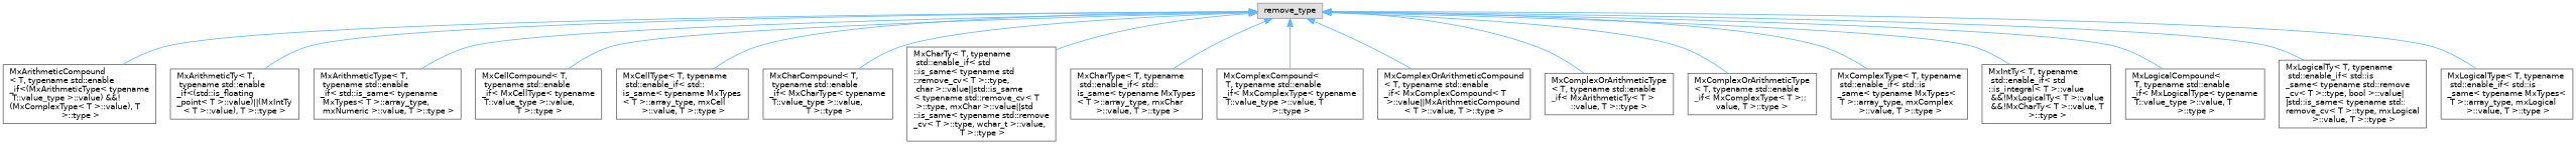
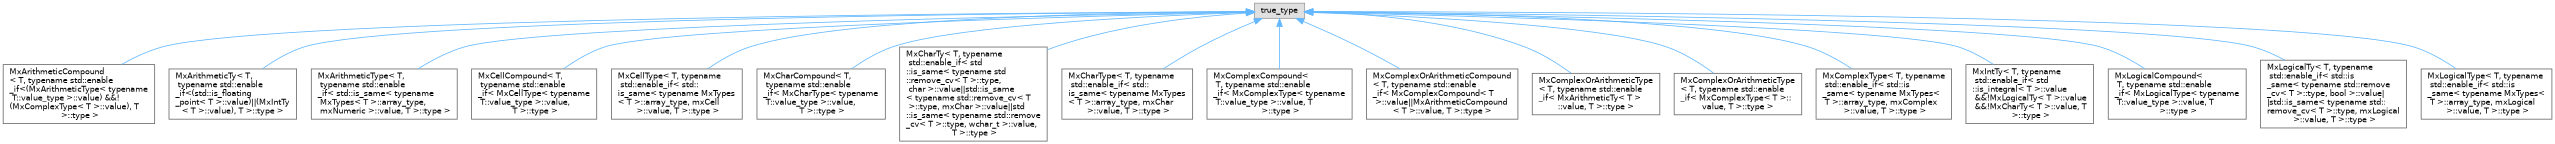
  digraph {
    rankdir=TB
    node [color=grey40 fillcolor=white fontname=Helvetica fontsize=10 shape=box style=filled]
    edge [color=steelblue1 dir=back fontname=Helvetica fontsize=10 labelfontname=Helvetica labelfontsize=10 style=solid]
-   n1 [color=grey60 fillcolor="#E0E0E0" height=0.2 label=remove_type width=0.4]
+   n1 [color=grey60 fillcolor="#E0E0E0" height=0.2 label=true_type width=0.4]
    n2 [height=0.2 label="MxArithmeticCompound\l\< T, typename std::enable\l_if\<(MxArithmeticType\< typename\l T::value_type \>::value) &&!\l(MxComplexType\< T \>::value), T\l \>::type \>" width=0.4]
    n3 [height=0.2 label="MxArithmeticTy\< T,\l typename std::enable\l_if\<(std::is_floating\l_point\< T \>::value)\|\|(MxIntTy\l\< T \>::value), T \>::type \>" width=0.4]
    n4 [height=0.2 label="MxArithmeticType\< T,\l typename std::enable\l_if\< std::is_same\< typename\l MxTypes\< T \>::array_type,\l mxNumeric \>::value, T \>::type \>" width=0.4]
    n5 [height=0.2 label="MxCellCompound\< T,\l typename std::enable\l_if\< MxCellType\< typename\l T::value_type \>::value,\l T \>::type \>" width=0.4]
    n6 [height=0.2 label="MxCellType\< T, typename\l std::enable_if\< std::\lis_same\< typename MxTypes\l\< T \>::array_type, mxCell\l \>::value, T \>::type \>" width=0.4]
    n7 [height=0.2 label="MxCharCompound\< T,\l typename std::enable\l_if\< MxCharType\< typename\l T::value_type \>::value,\l T \>::type \>" width=0.4]
    n8 [height=0.2 label="MxCharTy\< T, typename\l std::enable_if\< std\l::is_same\< typename std\l::remove_cv\< T \>::type,\l char \>::value\|\|std::is_same\l\< typename std::remove_cv\< T\l \>::type, mxChar \>::value\|\|std\l::is_same\< typename std::remove\l_cv\< T \>::type, wchar_t \>::value,\l T \>::type \>" width=0.4]
    n9 [height=0.2 label="MxCharType\< T, typename\l std::enable_if\< std::\lis_same\< typename MxTypes\l\< T \>::array_type, mxChar\l \>::value, T \>::type \>" width=0.4]
    n10 [height=0.2 label="MxComplexCompound\<\l T, typename std::enable\l_if\< MxComplexType\< typename\l T::value_type \>::value, T\l \>::type \>" width=0.4]
    n11 [height=0.2 label="MxComplexOrArithmeticCompound\l\< T, typename std::enable\l_if\< MxComplexCompound\< T\l \>::value\|\|MxArithmeticCompound\l\< T \>::value, T \>::type \>" width=0.4]
    n12 [height=0.2 label="MxComplexOrArithmeticType\l\< T, typename std::enable\l_if\< MxArithmeticTy\< T \>\l::value, T \>::type \>" width=0.4]
    n13 [height=0.2 label="MxComplexOrArithmeticType\l\< T, typename std::enable\l_if\< MxComplexType\< T \>::\lvalue, T \>::type \>" width=0.4]
    n14 [height=0.2 label="MxComplexType\< T, typename\l std::enable_if\< std::is\l_same\< typename MxTypes\<\l T \>::array_type, mxComplex\l \>::value, T \>::type \>" width=0.4]
    n15 [height=0.2 label="MxIntTy\< T, typename\l std::enable_if\< std\l::is_integral\< T \>::value\l &&!MxLogicalTy\< T \>::value\l &&!MxCharTy\< T \>::value, T\l \>::type \>" width=0.4]
    n16 [height=0.2 label="MxLogicalCompound\<\l T, typename std::enable\l_if\< MxLogicalType\< typename\l T::value_type \>::value, T\l \>::type \>" width=0.4]
    n17 [height=0.2 label="MxLogicalTy\< T, typename\l std::enable_if\< std::is\l_same\< typename std::remove\l_cv\< T \>::type, bool \>::value\|\l\|std::is_same\< typename std::\lremove_cv\< T \>::type, mxLogical\l \>::value, T \>::type \>" width=0.4]
    n18 [height=0.2 label="MxLogicalType\< T, typename\l std::enable_if\< std::is\l_same\< typename MxTypes\<\l T \>::array_type, mxLogical\l \>::value, T \>::type \>" width=0.4]
    n1 -> n2
    n1 -> n3
    n1 -> n4
    n1 -> n5
    n1 -> n6
    n1 -> n7
    n1 -> n8
    n1 -> n9
    n1 -> n10
    n1 -> n11
    n1 -> n12
    n1 -> n13
    n1 -> n14
    n1 -> n15
    n1 -> n16
    n1 -> n17
    n1 -> n18
  }
